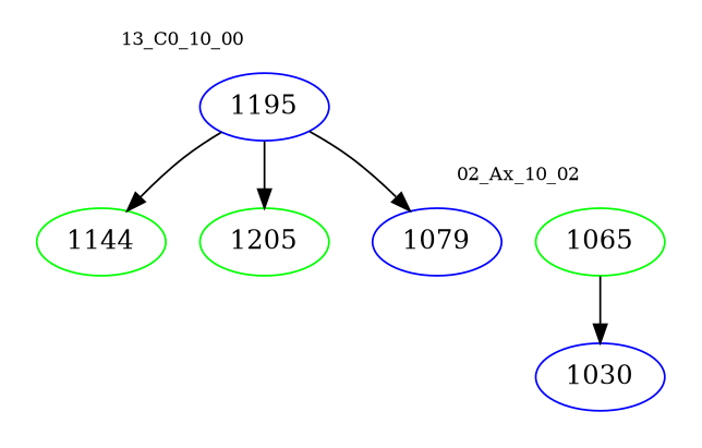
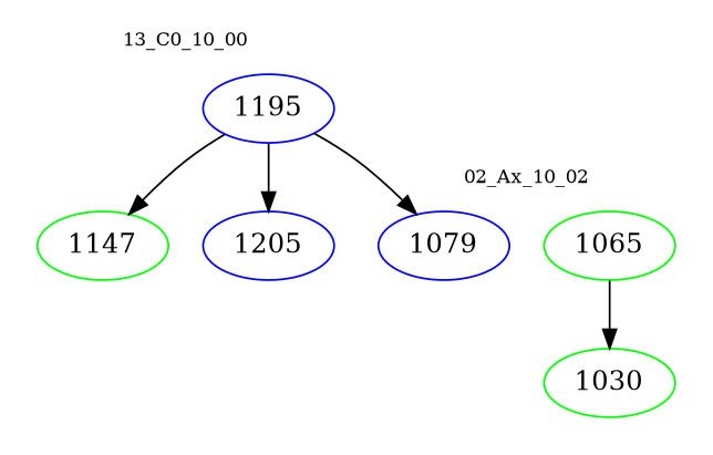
  digraph {
    node [color=green]
    edge [color=black]
    n1 [label=1065]
-   n2 [color=blue label=1030]
+   n2 [label=1030]
    n3 [color=blue label=1079]
    n4 [color=blue label=1195]
-   n5 [label=1144]
-   n6 [label=1205]
+   n5 [label=1147]
+   n6 [color=blue label=1205]
    subgraph cluster_1 {
      color=white
      fontsize=10
      label="02_Ax_10_02"
      n1
      n2
      n3
    }
    subgraph cluster_2 {
      color=white
      fontsize=10
      label="13_C0_10_00"
      n4
      n5
      n6
    }
    n1 -> n2
    n4 -> n3
    n4 -> n5
    n4 -> n6
  }
